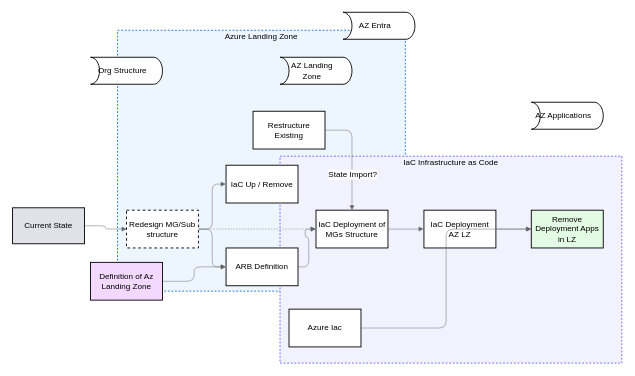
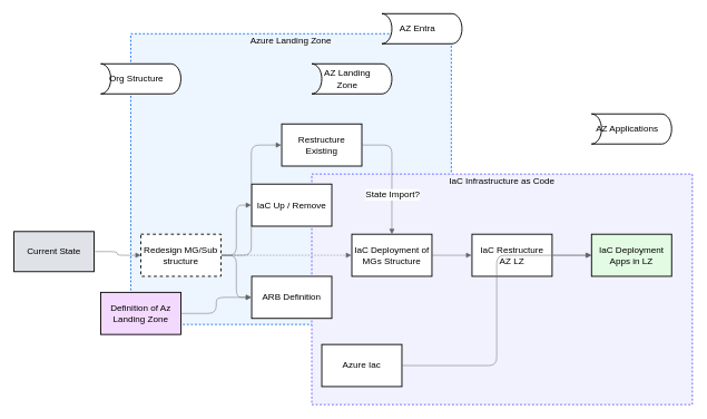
  <mxCell id="0" />
  <mxCell id="1" parent="0" />
  <mxCell id="2" value="Azure Landing Zone" style="html=1;overflow=block;blockSpacing=1;whiteSpace=wrap;fontSize=13.5;align=center;spacing=3.8;verticalAlign=top;strokeColor=#1071e5;strokeOpacity=100;fillOpacity=100;fillColor=#edf5ff;dashed=1;fixDash=1;strokeWidth=1.5;lucidId=Sxqk2FWidzKk;" vertex="1" parent="1"><mxGeometry x="195" y="50" width="480" height="435" as="geometry" /></mxCell>
  <mxCell id="3" value="IaC Infrastructure as Code" style="html=1;overflow=block;blockSpacing=1;whiteSpace=wrap;fontSize=13.5;align=center;spacing=3.8;verticalAlign=top;strokeColor=#635dff;strokeOpacity=100;fillOpacity=100;fillColor=#f2f2ff;dashed=1;fixDash=1;strokeWidth=1.5;lucidId=Sxqkocr9w~X7;" vertex="1" parent="1"><mxGeometry x="466" y="260" width="570" height="345" as="geometry" /></mxCell>
  <mxCell id="4" value="Current State" style="html=1;overflow=block;blockSpacing=1;whiteSpace=wrap;fontSize=13.5;spacing=3.8;strokeOpacity=100;fillOpacity=100;fillColor=#dfe3e8;strokeWidth=1.5;lucidId=Sxqk0Hm0C1V8;" vertex="1" parent="1"><mxGeometry x="20" y="346" width="120" height="60" as="geometry" /></mxCell>
  <mxCell id="5" value="" style="html=1;jettySize=18;whiteSpace=wrap;fontSize=13;strokeColor=#666666;strokeOpacity=100;strokeWidth=0.8;rounded=1;arcSize=24;edgeStyle=orthogonalEdgeStyle;startArrow=none;endArrow=block;endFill=1;exitX=1;exitY=0.5;exitPerimeter=0;entryX=0;entryY=0.5;entryPerimeter=0;lucidId=Sxqku0y.~UKx;" edge="1" parent="1" source="4" target="6"><mxGeometry width="100" height="100" relative="1" as="geometry"><Array as="points" /></mxGeometry></mxCell>
  <mxCell id="6" value="Redesign MG/Sub structure" style="html=1;overflow=block;blockSpacing=1;whiteSpace=wrap;fontSize=13.5;spacing=3.8;strokeOpacity=100;fillOpacity=100;fillColor=#ffffff;strokeWidth=1.5;lucidId=SxqklpzGklwg;dashed=1;" vertex="1" parent="1"><mxGeometry x="210" y="350" width="120" height="63" as="geometry" /></mxCell>
  <mxCell id="7" value="" style="html=1;jettySize=18;whiteSpace=wrap;fontSize=13;strokeColor=#666666;strokeOpacity=100;strokeWidth=0.8;rounded=1;arcSize=24;edgeStyle=orthogonalEdgeStyle;startArrow=none;endArrow=block;endFill=1;exitX=1.006;exitY=0.5;exitPerimeter=0;entryX=-0.006;entryY=0.5;entryPerimeter=0;lucidId=SxqkVcI6qq_b;" edge="1" parent="1" source="14" target="8"><mxGeometry width="100" height="100" relative="1" as="geometry"><Array as="points" /></mxGeometry></mxCell>
- <mxCell id="8" value="IaC Deployment AZ LZ" style="html=1;overflow=block;blockSpacing=1;whiteSpace=wrap;fontSize=13.5;spacing=3.8;strokeOpacity=100;fillOpacity=100;fillColor=#ffffff;strokeWidth=1.5;lucidId=SxqkrNly4w6b;" vertex="1" parent="1"><mxGeometry x="706" y="350" width="120" height="63" as="geometry" /></mxCell>
+ <mxCell id="8" value="IaC Restructure AZ LZ" style="html=1;overflow=block;blockSpacing=1;whiteSpace=wrap;fontSize=13.5;spacing=3.8;strokeOpacity=100;fillOpacity=100;fillColor=#ffffff;strokeWidth=1.5;lucidId=SxqkrNly4w6b;" vertex="1" parent="1"><mxGeometry x="706" y="350" width="120" height="63" as="geometry" /></mxCell>
  <mxCell id="9" value="" style="html=1;jettySize=18;whiteSpace=wrap;fontSize=13;strokeColor=#666666;strokeOpacity=100;strokeWidth=0.8;rounded=1;arcSize=24;edgeStyle=orthogonalEdgeStyle;startArrow=none;endArrow=block;endFill=1;exitX=1.006;exitY=0.5;exitPerimeter=0;entryX=-0.006;entryY=0.5;entryPerimeter=0;lucidId=SxqkLMN6eoeG;" edge="1" parent="1" source="8" target="10"><mxGeometry width="100" height="100" relative="1" as="geometry"><Array as="points" /></mxGeometry></mxCell>
- <mxCell id="10" value="Remove Deployment Apps in LZ" style="html=1;overflow=block;blockSpacing=1;whiteSpace=wrap;fontSize=13.5;spacing=3.8;strokeOpacity=100;fillOpacity=100;fillColor=#e3fae3;strokeWidth=1.5;lucidId=Sxqkzc8BNDKJ;" vertex="1" parent="1"><mxGeometry x="885" y="350" width="120" height="63" as="geometry" /></mxCell>
+ <mxCell id="10" value="IaC Deployment Apps in LZ" style="html=1;overflow=block;blockSpacing=1;whiteSpace=wrap;fontSize=13.5;spacing=3.8;strokeOpacity=100;fillOpacity=100;fillColor=#e3fae3;strokeWidth=1.5;lucidId=Sxqkzc8BNDKJ;" vertex="1" parent="1"><mxGeometry x="885" y="350" width="120" height="63" as="geometry" /></mxCell>
  <mxCell id="11" value="" style="html=1;jettySize=18;whiteSpace=wrap;fontSize=13;strokeColor=#666666;strokeOpacity=100;strokeWidth=0.8;rounded=1;arcSize=24;edgeStyle=orthogonalEdgeStyle;startArrow=none;endArrow=block;endFill=1;exitX=1.006;exitY=0.5;exitPerimeter=0;entryX=-0.006;entryY=0.5;entryPerimeter=0;lucidId=SxqkxaxLo-bs;" edge="1" parent="1" source="6" target="12"><mxGeometry width="100" height="100" relative="1" as="geometry"><Array as="points" /></mxGeometry></mxCell>
  <mxCell id="12" value="ARB Definition" style="html=1;overflow=block;blockSpacing=1;whiteSpace=wrap;fontSize=13.5;spacing=3.8;strokeOpacity=100;fillOpacity=100;fillColor=#ffffff;strokeWidth=1.5;lucidId=SxqkIjec7u__;" vertex="1" parent="1"><mxGeometry x="376" y="413" width="120" height="63" as="geometry" /></mxCell>
  <mxCell id="13" value="" style="html=1;jettySize=18;whiteSpace=wrap;fontSize=13;strokeColor=#666666;strokeOpacity=100;strokeWidth=0.8;rounded=1;arcSize=24;edgeStyle=orthogonalEdgeStyle;startArrow=none;endArrow=block;endFill=1;exitX=1.006;exitY=0.5;exitPerimeter=0;entryX=-0.006;entryY=0.5;entryPerimeter=0;lucidId=SxqkSs3SpOR9;dashed=1;" edge="1" parent="1" source="6" target="14"><mxGeometry width="100" height="100" relative="1" as="geometry"><Array as="points" /></mxGeometry></mxCell>
  <mxCell id="14" value="IaC Deployment of MGs Structure" style="html=1;overflow=block;blockSpacing=1;whiteSpace=wrap;fontSize=13.5;spacing=3.8;strokeOpacity=100;fillOpacity=100;fillColor=#ffffff;strokeWidth=1.5;lucidId=SxqkCI.edLJd;" vertex="1" parent="1"><mxGeometry x="526" y="350" width="120" height="63" as="geometry" /></mxCell>
- <mxCell id="15" value="" style="html=1;jettySize=18;whiteSpace=wrap;fontSize=13;strokeColor=#666666;strokeOpacity=100;strokeWidth=0.8;rounded=1;arcSize=24;edgeStyle=orthogonalEdgeStyle;startArrow=none;endArrow=block;endFill=1;exitX=1.006;exitY=0.5;exitPerimeter=0;entryX=-0.006;entryY=0.5;entryPerimeter=0;lucidId=Sxqk6MGnsLut;" edge="1" parent="1" source="12" target="14"><mxGeometry width="100" height="100" relative="1" as="geometry"><Array as="points" /></mxGeometry></mxCell>
  <mxCell id="16" style="html=1;overflow=block;blockSpacing=1;whiteSpace=wrap;shape=cylinder3;boundedLbl=1;size=15;lid=0;direction=south;fontSize=13.5;spacing=3.8;strokeOpacity=100;fillOpacity=100;rotation=180;fillColor=#ffffff;strokeWidth=1.5;lucidId=SxqkNHsehs.Z;" vertex="1" parent="1"><mxGeometry x="150" y="95" width="120" height="45" as="geometry" /></mxCell>
  <mxCell id="17" value="Org Structure" style="html=1;overflow=block;blockSpacing=1;whiteSpace=wrap;shape=cylinder3;boundedLbl=1;size=15;lid=0;direction=south;fontSize=13.5;spacing=3.8;strokeOpacity=100;fillOpacity=100;strokeWidth=1.5;lucidId=SxqkNHsehs.Z;fillColor=none;strokeColor=none;rotation=0;" vertex="1" parent="16"><mxGeometry width="120" height="45" relative="1" as="geometry" /></mxCell>
  <mxCell id="18" style="html=1;overflow=block;blockSpacing=1;whiteSpace=wrap;shape=cylinder3;boundedLbl=1;size=15;lid=0;direction=south;fontSize=13.5;spacing=3.8;strokeOpacity=100;fillOpacity=100;rotation=180;fillColor=#ffffff;strokeWidth=1.5;lucidId=SxqkKAxO-F2I;" vertex="1" parent="1"><mxGeometry x="466" y="95" width="120" height="45" as="geometry" /></mxCell>
  <mxCell id="19" value="AZ Landing Zone" style="html=1;overflow=block;blockSpacing=1;whiteSpace=wrap;shape=cylinder3;boundedLbl=1;size=15;lid=0;direction=south;fontSize=13.5;spacing=3.8;strokeOpacity=100;fillOpacity=100;strokeWidth=1.5;lucidId=SxqkKAxO-F2I;fillColor=none;strokeColor=none;rotation=0;" vertex="1" parent="18"><mxGeometry width="120" height="45" relative="1" as="geometry" /></mxCell>
  <mxCell id="20" style="html=1;overflow=block;blockSpacing=1;whiteSpace=wrap;shape=cylinder3;boundedLbl=1;size=15;lid=0;direction=south;fontSize=13.5;spacing=3.8;strokeOpacity=100;fillOpacity=100;rotation=180;fillColor=#ffffff;strokeWidth=1.5;lucidId=Sxqk2s0Kqmd.;" vertex="1" parent="1"><mxGeometry x="885" y="170" width="120" height="45" as="geometry" /></mxCell>
  <mxCell id="21" value="AZ Applications" style="html=1;overflow=block;blockSpacing=1;whiteSpace=wrap;shape=cylinder3;boundedLbl=1;size=15;lid=0;direction=south;fontSize=13.5;spacing=3.8;strokeOpacity=100;fillOpacity=100;strokeWidth=1.5;lucidId=Sxqk2s0Kqmd.;fillColor=none;strokeColor=none;rotation=0;" vertex="1" parent="20"><mxGeometry width="120" height="45" relative="1" as="geometry" /></mxCell>
  <mxCell id="22" style="html=1;overflow=block;blockSpacing=1;whiteSpace=wrap;shape=cylinder3;boundedLbl=1;size=15;lid=0;direction=south;fontSize=13.5;spacing=3.8;strokeOpacity=100;fillOpacity=100;rotation=180;fillColor=#ffffff;strokeWidth=1.5;lucidId=Sxqkk.dIg.LB;" vertex="1" parent="1"><mxGeometry x="571" y="20" width="120" height="45" as="geometry" /></mxCell>
  <mxCell id="23" value="AZ Entra" style="html=1;overflow=block;blockSpacing=1;whiteSpace=wrap;shape=cylinder3;boundedLbl=1;size=15;lid=0;direction=south;fontSize=13.5;spacing=3.8;strokeOpacity=100;fillOpacity=100;strokeWidth=1.5;lucidId=Sxqkk.dIg.LB;fillColor=none;strokeColor=none;rotation=0;" vertex="1" parent="22"><mxGeometry width="120" height="45" relative="1" as="geometry" /></mxCell>
  <mxCell id="24" value="Azure Iac" style="html=1;overflow=block;blockSpacing=1;whiteSpace=wrap;fontSize=13.5;spacing=3.8;strokeOpacity=100;fillOpacity=100;fillColor=#ffffff;strokeWidth=1.5;lucidId=Sxqkz5-p-D4P;" vertex="1" parent="1"><mxGeometry x="481" y="515" width="120" height="63" as="geometry" /></mxCell>
  <mxCell id="25" value="" style="html=1;jettySize=18;whiteSpace=wrap;fontSize=13;strokeColor=#666666;strokeOpacity=100;strokeWidth=0.8;rounded=1;arcSize=24;edgeStyle=orthogonalEdgeStyle;startArrow=none;endArrow=block;endFill=1;exitX=1;exitY=0.5;exitPerimeter=0;entryX=0;entryY=0.5;entryPerimeter=0;lucidId=Sxqk9Z.C2EiX;" edge="1" parent="1" source="24" target="10"><mxGeometry width="100" height="100" relative="1" as="geometry"><Array as="points" /></mxGeometry></mxCell>
  <mxCell id="26" value="" style="html=1;jettySize=18;whiteSpace=wrap;fontSize=13;strokeColor=#666666;strokeOpacity=100;strokeWidth=0.8;rounded=1;arcSize=24;edgeStyle=orthogonalEdgeStyle;startArrow=none;endArrow=block;endFill=1;exitX=1.006;exitY=0.5;exitPerimeter=0;entryX=-0.006;entryY=0.5;entryPerimeter=0;lucidId=Sxqk7q6WeqQ0;" edge="1" parent="1" source="6" target="27"><mxGeometry width="100" height="100" relative="1" as="geometry"><Array as="points" /></mxGeometry></mxCell>
  <mxCell id="27" value="IaC Up / Remove" style="html=1;overflow=block;blockSpacing=1;whiteSpace=wrap;fontSize=13.5;spacing=3.8;strokeOpacity=100;fillOpacity=100;fillColor=#ffffff;strokeWidth=1.5;lucidId=SxqkGKeazQV9;" vertex="1" parent="1"><mxGeometry x="376" y="275" width="120" height="63" as="geometry" /></mxCell>
+ <mxCell id="28" value="" style="html=1;jettySize=18;whiteSpace=wrap;fontSize=13;strokeColor=#666666;strokeOpacity=100;strokeWidth=0.8;rounded=1;arcSize=24;edgeStyle=orthogonalEdgeStyle;startArrow=none;endArrow=block;endFill=1;exitX=1.006;exitY=0.5;exitPerimeter=0;entryX=-0.006;entryY=0.5;entryPerimeter=0;lucidId=Sxqkz4a_RNcN;" edge="1" parent="1" source="6" target="29"><mxGeometry width="100" height="100" relative="1" as="geometry"><Array as="points" /></mxGeometry></mxCell>
  <mxCell id="29" value="Restructure Existing" style="html=1;overflow=block;blockSpacing=1;whiteSpace=wrap;fontSize=13.5;spacing=3.8;strokeOpacity=100;fillOpacity=100;fillColor=#ffffff;strokeWidth=1.5;lucidId=Sxqk~2UW5W3z;" vertex="1" parent="1"><mxGeometry x="421" y="185" width="120" height="63" as="geometry" /></mxCell>
  <mxCell id="30" value="" style="html=1;jettySize=18;whiteSpace=wrap;fontSize=13;strokeColor=#666666;strokeOpacity=100;strokeWidth=0.8;rounded=1;arcSize=24;edgeStyle=orthogonalEdgeStyle;startArrow=none;endArrow=block;endFill=1;exitX=1;exitY=0.5;exitPerimeter=0;entryX=0.5;entryY=0;entryPerimeter=0;lucidId=SxqkRakdEU-y;" edge="1" parent="1" source="29" target="14"><mxGeometry width="100" height="100" relative="1" as="geometry"><Array as="points" /></mxGeometry></mxCell>
  <mxCell id="31" value="State Import?" style="text;html=1;resizable=0;labelBackgroundColor=default;align=center;verticalAlign=middle;fontSize=13.5;" vertex="1" parent="30"><mxGeometry x="0.336" relative="1" as="geometry" /></mxCell>
  <mxCell id="32" value="Definition of Az Landing Zone" style="html=1;overflow=block;blockSpacing=1;whiteSpace=wrap;fontSize=13.5;spacing=3.8;strokeOpacity=100;fillOpacity=100;fillColor=#f4d9ff;strokeWidth=1.5;lucidId=SxqkV8HhgNfx;" vertex="1" parent="1"><mxGeometry x="150" y="437" width="120" height="63" as="geometry" /></mxCell>
  <mxCell id="33" value="" style="html=1;jettySize=18;whiteSpace=wrap;fontSize=13;strokeColor=#666666;strokeOpacity=100;strokeWidth=0.8;rounded=1;arcSize=24;edgeStyle=orthogonalEdgeStyle;startArrow=none;endArrow=block;endFill=1;exitX=1.006;exitY=0.5;exitPerimeter=0;entryX=-0.006;entryY=0.5;entryPerimeter=0;lucidId=3xqkKLyyLAeR;" edge="1" parent="1" source="32" target="12"><mxGeometry width="100" height="100" relative="1" as="geometry"><Array as="points" /></mxGeometry></mxCell>
